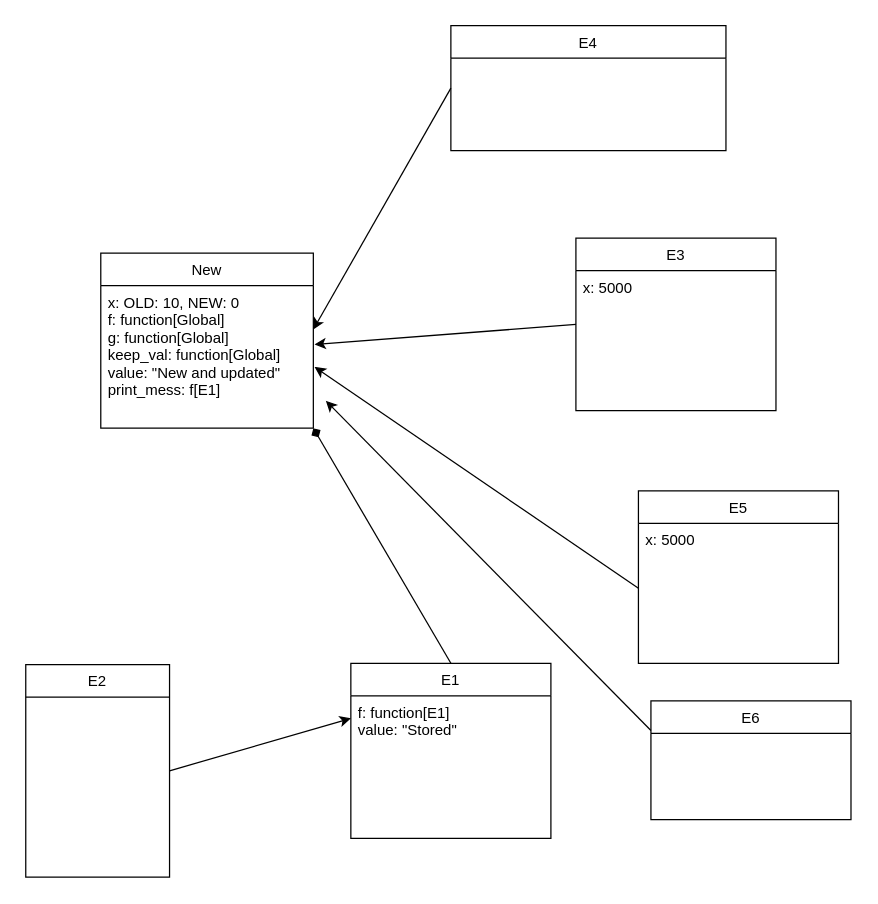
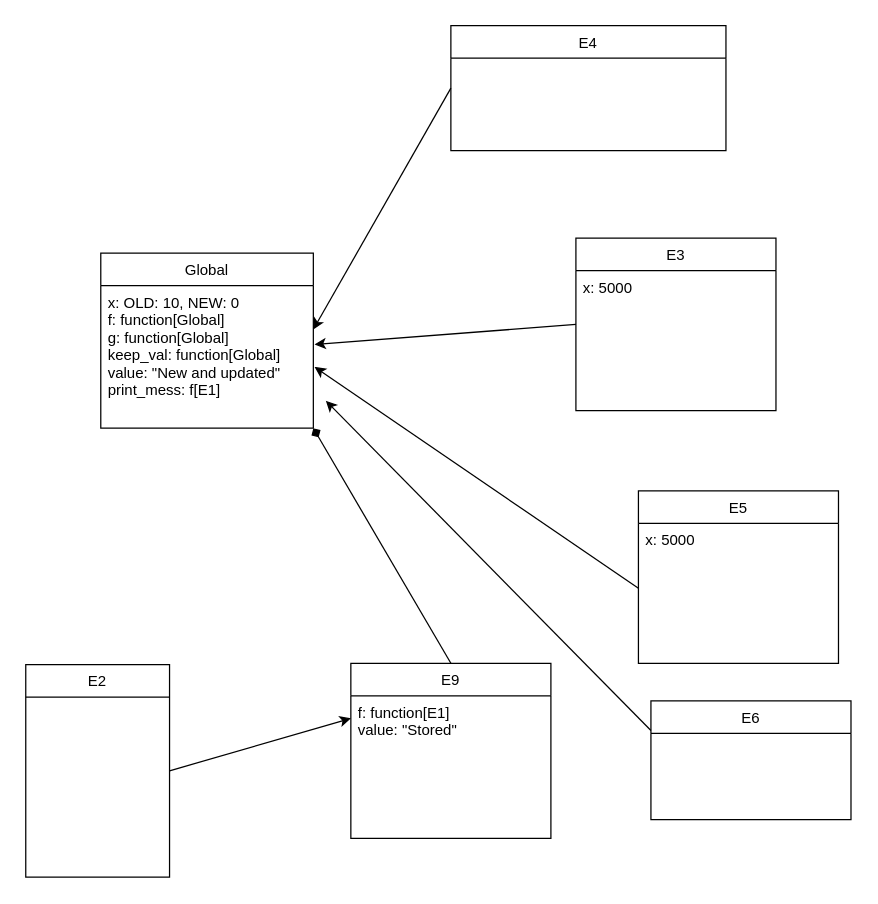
  <mxCell id="0" />
  <mxCell id="1" parent="0" />
- <mxCell id="2" value="New" style="swimlane;fontStyle=0;align=center;verticalAlign=top;childLayout=stackLayout;horizontal=1;startSize=26;horizontalStack=0;resizeParent=1;resizeLast=0;collapsible=1;marginBottom=0;rounded=0;shadow=0;strokeWidth=1;" parent="1" vertex="1"><mxGeometry x="80" y="202" width="170" height="140" as="geometry"><mxRectangle x="130" y="380" width="160" height="26" as="alternateBounds" /></mxGeometry></mxCell>
+ <mxCell id="2" value="Global" style="swimlane;fontStyle=0;align=center;verticalAlign=top;childLayout=stackLayout;horizontal=1;startSize=26;horizontalStack=0;resizeParent=1;resizeLast=0;collapsible=1;marginBottom=0;rounded=0;shadow=0;strokeWidth=1;" parent="1" vertex="1"><mxGeometry x="80" y="202" width="170" height="140" as="geometry"><mxRectangle x="130" y="380" width="160" height="26" as="alternateBounds" /></mxGeometry></mxCell>
  <mxCell id="3" value="x: OLD: 10, NEW: 0&#10;f: function[Global]&#10;g: function[Global]&#10;keep_val: function[Global]&#10;value: &quot;New and updated&quot;&#10;print_mess: f[E1] &#10;&#10;" style="text;align=left;verticalAlign=top;spacingLeft=4;spacingRight=4;overflow=hidden;rotatable=0;points=[[0,0.5],[1,0.5]];portConstraint=eastwest;fontStyle=0;horizontal=1;fixDash=0;" parent="2" vertex="1"><mxGeometry y="26" width="170" height="114" as="geometry" /></mxCell>
  <mxCell id="4" value="E4" style="swimlane;fontStyle=0;align=center;verticalAlign=top;childLayout=stackLayout;horizontal=1;startSize=26;horizontalStack=0;resizeParent=1;resizeLast=0;collapsible=1;marginBottom=0;rounded=0;shadow=0;strokeWidth=1;" vertex="1" parent="1"><mxGeometry x="360" y="20" width="220" height="100" as="geometry"><mxRectangle x="130" y="380" width="160" height="26" as="alternateBounds" /></mxGeometry></mxCell>
  <mxCell id="5" value="" style="endArrow=classic;html=1;entryX=1;entryY=0.307;entryDx=0;entryDy=0;entryPerimeter=0;exitX=0;exitY=0.5;exitDx=0;exitDy=0;" edge="1" parent="1" source="4" target="3"><mxGeometry width="50" height="50" relative="1" as="geometry"><mxPoint x="410" y="263" as="sourcePoint" /><mxPoint x="130" y="370" as="targetPoint" /></mxGeometry></mxCell>
  <mxCell id="6" value="E3" style="swimlane;fontStyle=0;align=center;verticalAlign=top;childLayout=stackLayout;horizontal=1;startSize=26;horizontalStack=0;resizeParent=1;resizeLast=0;collapsible=1;marginBottom=0;rounded=0;shadow=0;strokeWidth=1;" vertex="1" parent="1"><mxGeometry x="460" y="190" width="160" height="138" as="geometry"><mxRectangle x="130" y="380" width="160" height="26" as="alternateBounds" /></mxGeometry></mxCell>
  <mxCell id="7" value="x: 5000" style="text;align=left;verticalAlign=top;spacingLeft=4;spacingRight=4;overflow=hidden;rotatable=0;points=[[0,0.5],[1,0.5]];portConstraint=eastwest;" vertex="1" parent="6"><mxGeometry y="26" width="160" height="26" as="geometry" /></mxCell>
  <mxCell id="8" value="" style="endArrow=classic;html=1;entryX=1.006;entryY=0.412;entryDx=0;entryDy=0;entryPerimeter=0;exitX=0;exitY=0.5;exitDx=0;exitDy=0;" edge="1" parent="1" source="6" target="3"><mxGeometry width="50" height="50" relative="1" as="geometry"><mxPoint x="420" y="273" as="sourcePoint" /><mxPoint x="250" y="272.998" as="targetPoint" /></mxGeometry></mxCell>
- <mxCell id="9" value="E1" style="swimlane;fontStyle=0;align=center;verticalAlign=top;childLayout=stackLayout;horizontal=1;startSize=26;horizontalStack=0;resizeParent=1;resizeLast=0;collapsible=1;marginBottom=0;rounded=0;shadow=0;strokeWidth=1;" vertex="1" parent="1"><mxGeometry x="280" y="530" width="160" height="140" as="geometry"><mxRectangle x="130" y="380" width="160" height="26" as="alternateBounds" /></mxGeometry></mxCell>
+ <mxCell id="9" value="E9" style="swimlane;fontStyle=0;align=center;verticalAlign=top;childLayout=stackLayout;horizontal=1;startSize=26;horizontalStack=0;resizeParent=1;resizeLast=0;collapsible=1;marginBottom=0;rounded=0;shadow=0;strokeWidth=1;" vertex="1" parent="1"><mxGeometry x="280" y="530" width="160" height="140" as="geometry"><mxRectangle x="130" y="380" width="160" height="26" as="alternateBounds" /></mxGeometry></mxCell>
  <mxCell id="10" value="f: function[E1]&#10;value: &quot;Stored&quot;" style="text;align=left;verticalAlign=top;spacingLeft=4;spacingRight=4;overflow=hidden;rotatable=0;points=[[0,0.5],[1,0.5]];portConstraint=eastwest;" vertex="1" parent="9"><mxGeometry y="26" width="160" height="114" as="geometry" /></mxCell>
  <mxCell id="11" value="" style="endArrow=diamond;html=1;entryX=1;entryY=1;entryDx=0;entryDy=0;exitX=0.5;exitY=0;exitDx=0;exitDy=0;" edge="1" parent="1" source="9" target="2"><mxGeometry width="50" height="50" relative="1" as="geometry"><mxPoint x="430" y="449" as="sourcePoint" /><mxPoint x="250.96" y="284.968" as="targetPoint" /></mxGeometry></mxCell>
  <mxCell id="12" value="E2" style="swimlane;fontStyle=0;align=center;verticalAlign=top;childLayout=stackLayout;horizontal=1;startSize=26;horizontalStack=0;resizeParent=1;resizeLast=0;collapsible=1;marginBottom=0;rounded=0;shadow=0;strokeWidth=1;" vertex="1" parent="1"><mxGeometry x="20" y="531" width="115" height="170" as="geometry"><mxRectangle x="130" y="380" width="160" height="26" as="alternateBounds" /></mxGeometry></mxCell>
  <mxCell id="13" value="" style="endArrow=classic;html=1;entryX=0;entryY=0.158;entryDx=0;entryDy=0;entryPerimeter=0;exitX=1;exitY=0.5;exitDx=0;exitDy=0;" edge="1" parent="1" source="12" target="10"><mxGeometry width="50" height="50" relative="1" as="geometry"><mxPoint x="60" y="840" as="sourcePoint" /><mxPoint x="110" y="790" as="targetPoint" /></mxGeometry></mxCell>
  <mxCell id="14" value="E5" style="swimlane;fontStyle=0;align=center;verticalAlign=top;childLayout=stackLayout;horizontal=1;startSize=26;horizontalStack=0;resizeParent=1;resizeLast=0;collapsible=1;marginBottom=0;rounded=0;shadow=0;strokeWidth=1;" vertex="1" parent="1"><mxGeometry x="510" y="392" width="160" height="138" as="geometry"><mxRectangle x="130" y="380" width="160" height="26" as="alternateBounds" /></mxGeometry></mxCell>
  <mxCell id="15" value="x: 5000" style="text;align=left;verticalAlign=top;spacingLeft=4;spacingRight=4;overflow=hidden;rotatable=0;points=[[0,0.5],[1,0.5]];portConstraint=eastwest;" vertex="1" parent="14"><mxGeometry y="26" width="160" height="26" as="geometry" /></mxCell>
  <mxCell id="16" value="" style="endArrow=classic;html=1;entryX=1.006;entryY=0.57;entryDx=0;entryDy=0;entryPerimeter=0;" edge="1" parent="1" target="3"><mxGeometry width="50" height="50" relative="1" as="geometry"><mxPoint x="510" y="470" as="sourcePoint" /><mxPoint x="261.02" y="284.968" as="targetPoint" /></mxGeometry></mxCell>
  <mxCell id="17" value="E6" style="swimlane;fontStyle=0;align=center;verticalAlign=top;childLayout=stackLayout;horizontal=1;startSize=26;horizontalStack=0;resizeParent=1;resizeLast=0;collapsible=1;marginBottom=0;rounded=0;shadow=0;strokeWidth=1;" vertex="1" parent="1"><mxGeometry x="520" y="560" width="160" height="95" as="geometry"><mxRectangle x="130" y="380" width="160" height="26" as="alternateBounds" /></mxGeometry></mxCell>
  <mxCell id="18" value="" style="endArrow=classic;html=1;exitX=0;exitY=0.25;exitDx=0;exitDy=0;" edge="1" parent="1" source="17"><mxGeometry width="50" height="50" relative="1" as="geometry"><mxPoint x="520" y="480" as="sourcePoint" /><mxPoint x="260" y="320" as="targetPoint" /></mxGeometry></mxCell>
